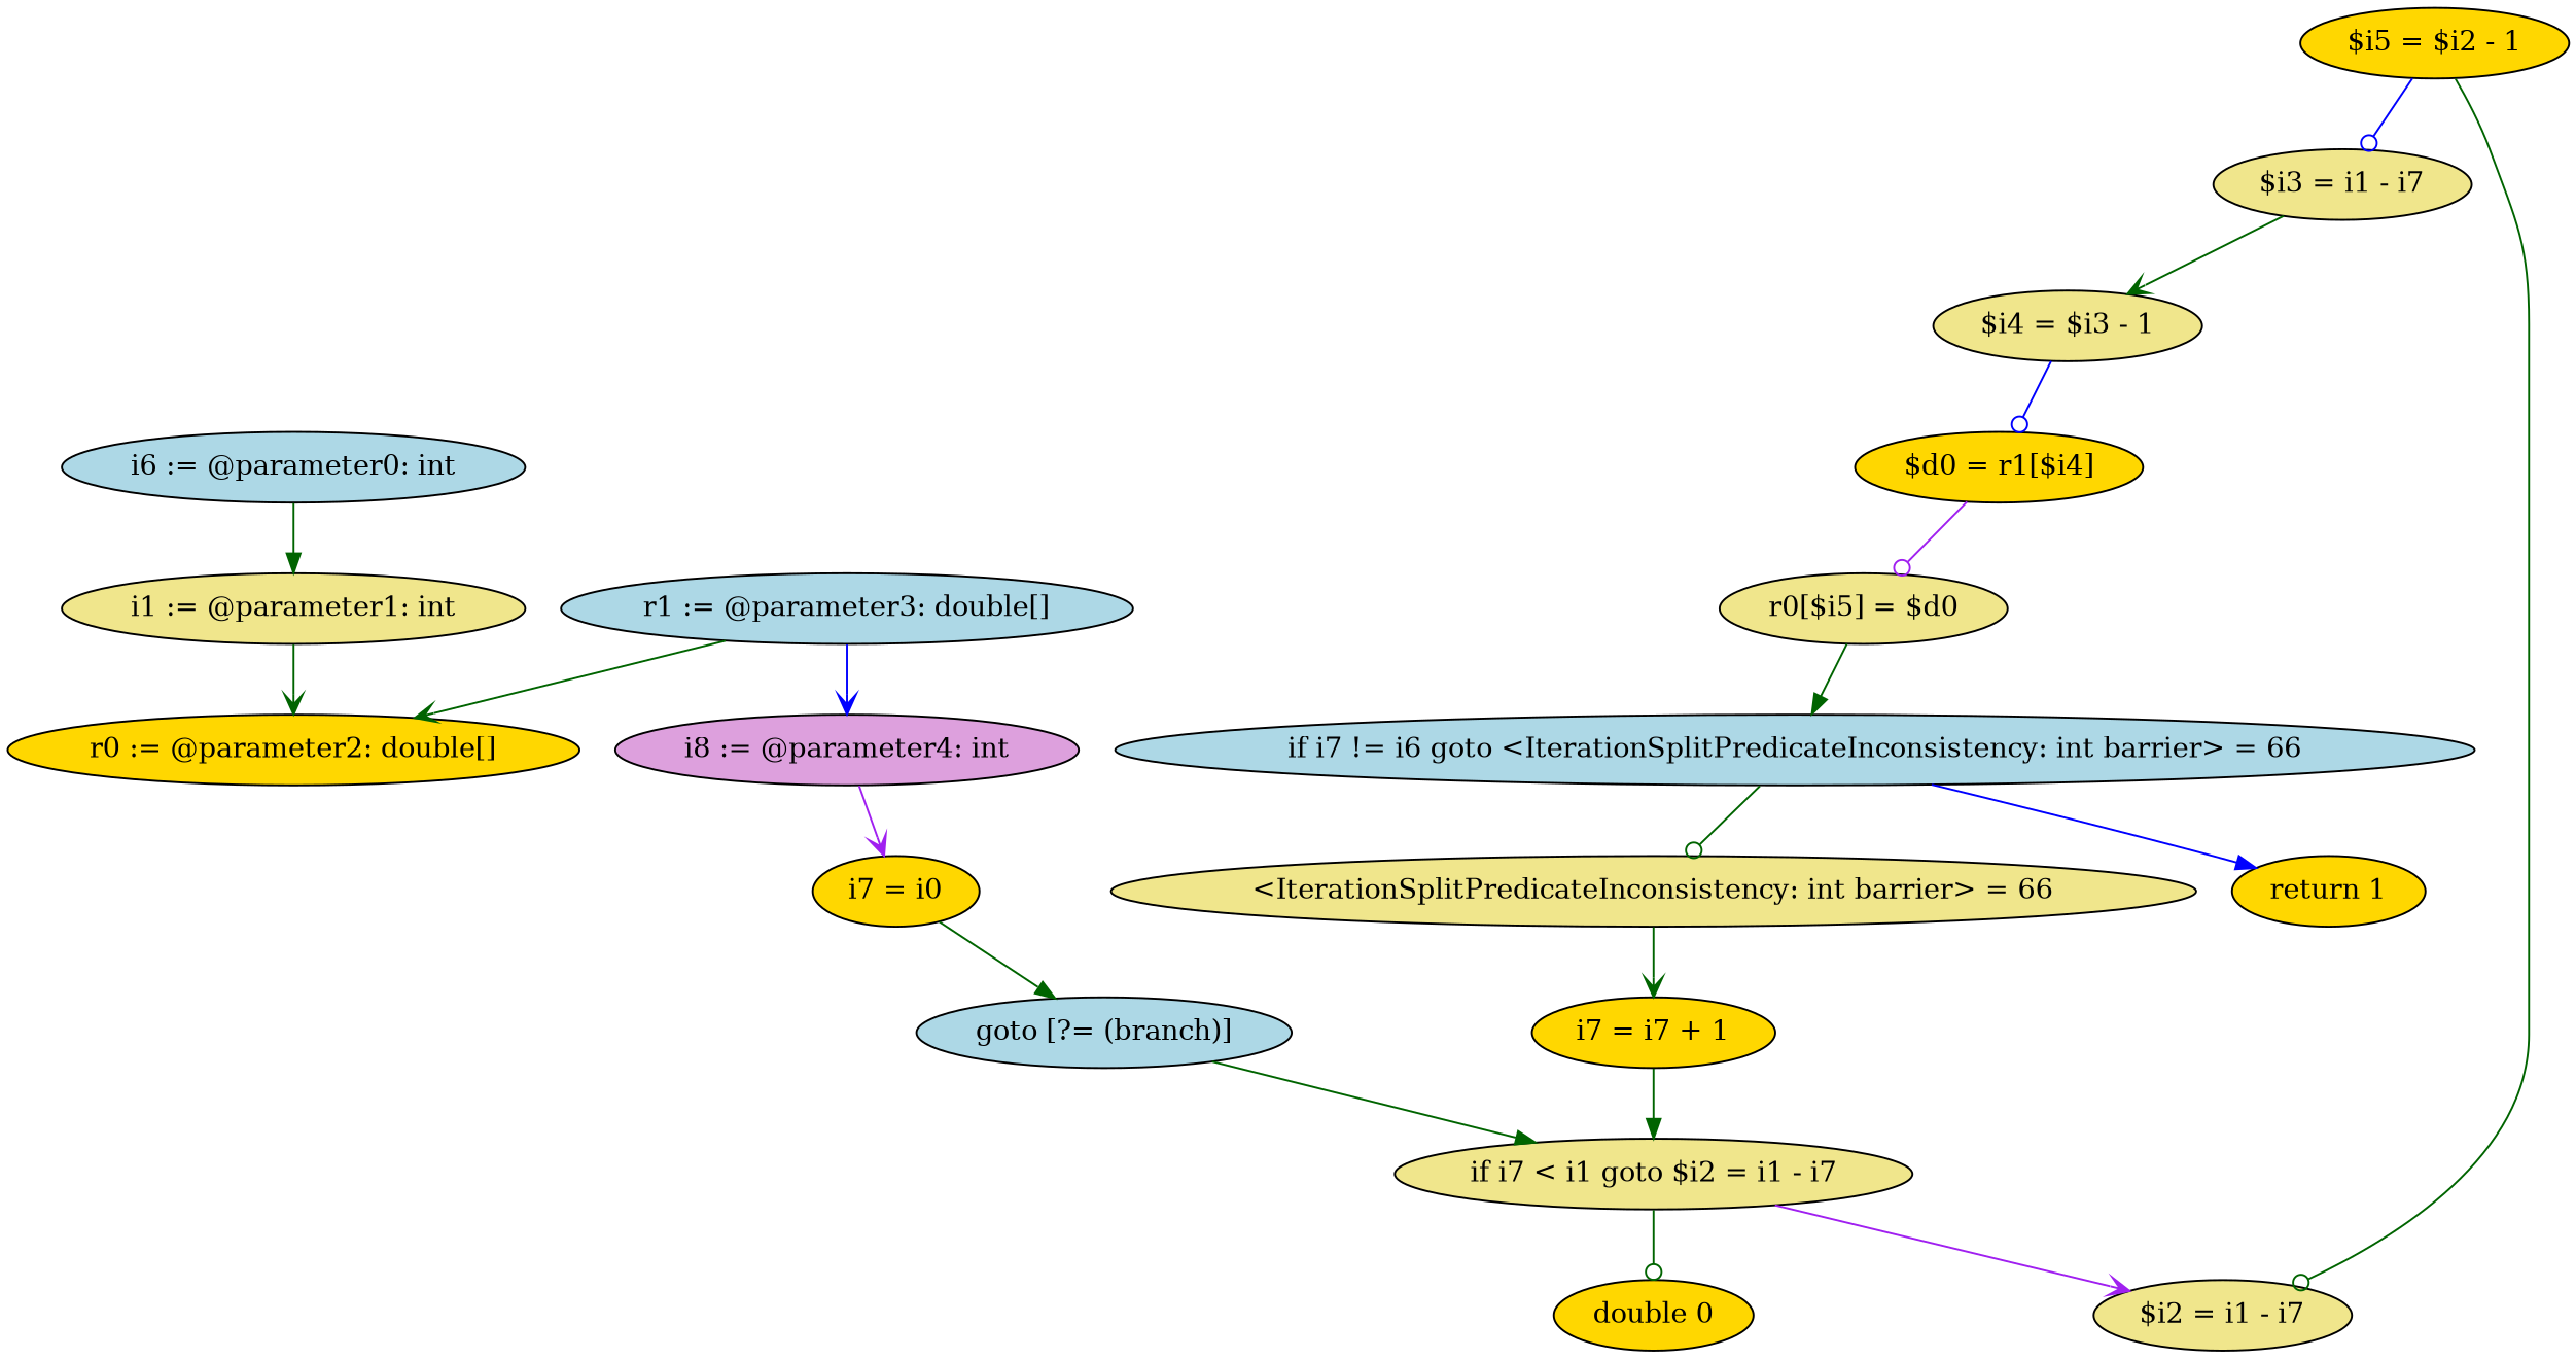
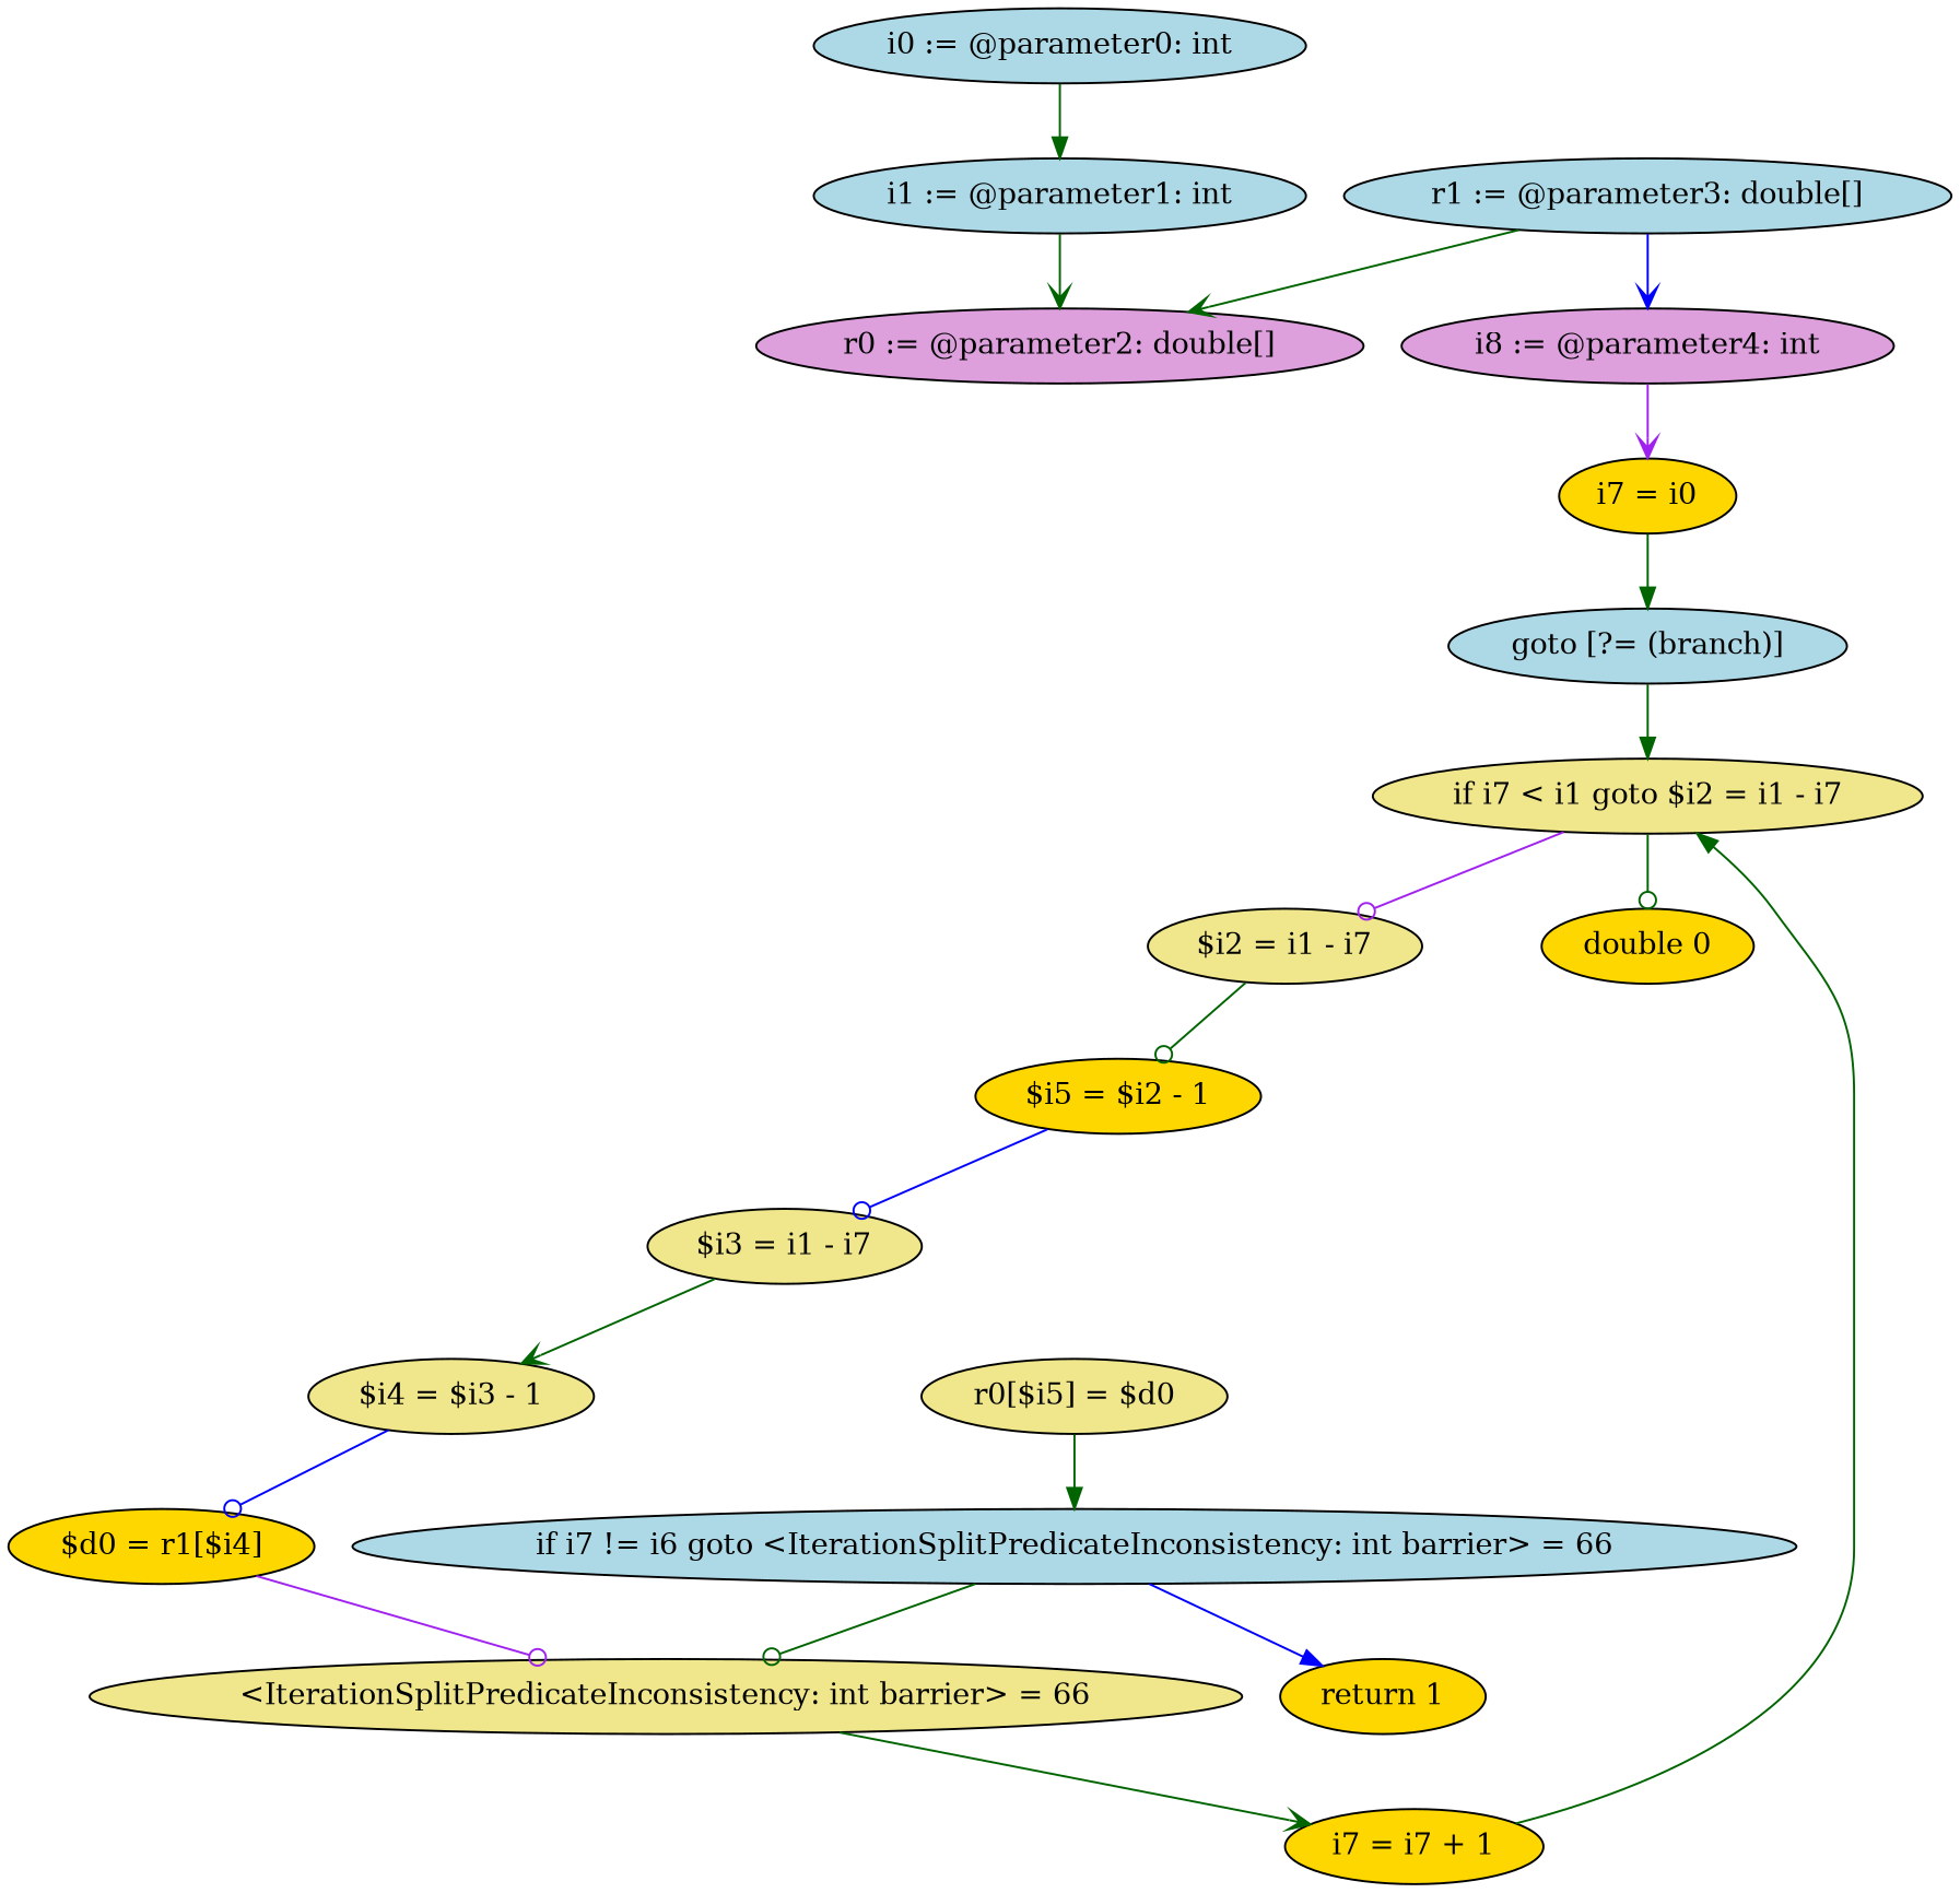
  digraph {
    node [fillcolor=khaki style=filled]
    edge [arrowhead=vee color=darkgreen]
-   "i0 := @parameter0: int" [fillcolor=lightblue label="i6 := @parameter0: int"]
-   "i1 := @parameter1: int"
-   "r0 := @parameter2: double[]" [fillcolor=gold]
+   "i0 := @parameter0: int" [fillcolor=lightblue]
+   "i1 := @parameter1: int" [fillcolor=lightblue]
+   "r0 := @parameter2: double[]" [fillcolor=plum]
    "r1 := @parameter3: double[]" [fillcolor=lightblue]
    n5 [fillcolor=plum label="i8 := @parameter4: int"]
    "i7 = i0" [fillcolor=gold]
    "goto [?= (branch)]" [fillcolor=lightblue]
    "if i7 < i1 goto $i2 = i1 - i7"
    "$i2 = i1 - i7"
    n10 [fillcolor=gold label="double 0"]
    "$i5 = $i2 - 1" [fillcolor=gold]
    "$i3 = i1 - i7"
    "$i4 = $i3 - 1"
    "$d0 = r1[$i4]" [fillcolor=gold]
    "r0[$i5] = $d0"
    "if i7 != i6 goto <IterationSplitPredicateInconsistency: int barrier> = 66" [fillcolor=lightblue]
    "return 1" [fillcolor=gold]
    "<IterationSplitPredicateInconsistency: int barrier> = 66"
    "i7 = i7 + 1" [fillcolor=gold]
    "i0 := @parameter0: int" -> "i1 := @parameter1: int" [arrowhead=normal]
    "i1 := @parameter1: int" -> "r0 := @parameter2: double[]"
    "r1 := @parameter3: double[]" -> "r0 := @parameter2: double[]"
    "r1 := @parameter3: double[]" -> n5 [color=blue]
    n5 -> "i7 = i0" [color=purple]
    "i7 = i0" -> "goto [?= (branch)]" [arrowhead=normal]
    "goto [?= (branch)]" -> "if i7 < i1 goto $i2 = i1 - i7" [arrowhead=normal]
-   "if i7 < i1 goto $i2 = i1 - i7" -> "$i2 = i1 - i7" [color=purple]
+   "if i7 < i1 goto $i2 = i1 - i7" -> "$i2 = i1 - i7" [arrowhead=odot color=purple]
    "if i7 < i1 goto $i2 = i1 - i7" -> n10 [arrowhead=odot]
-   "$i5 = $i2 - 1" -> "$i2 = i1 - i7" [arrowhead=odot]
+   "$i2 = i1 - i7" -> "$i5 = $i2 - 1" [arrowhead=odot]
    "$i5 = $i2 - 1" -> "$i3 = i1 - i7" [arrowhead=odot color=blue]
    "$i3 = i1 - i7" -> "$i4 = $i3 - 1"
    "$i4 = $i3 - 1" -> "$d0 = r1[$i4]" [arrowhead=odot color=blue]
-   "$d0 = r1[$i4]" -> "r0[$i5] = $d0" [arrowhead=odot color=purple]
+   "$d0 = r1[$i4]" -> "<IterationSplitPredicateInconsistency: int barrier> = 66" [arrowhead=odot color=purple]
    "r0[$i5] = $d0" -> "if i7 != i6 goto <IterationSplitPredicateInconsistency: int barrier> = 66" [arrowhead=normal]
    "if i7 != i6 goto <IterationSplitPredicateInconsistency: int barrier> = 66" -> "return 1" [arrowhead=normal color=blue]
    "if i7 != i6 goto <IterationSplitPredicateInconsistency: int barrier> = 66" -> "<IterationSplitPredicateInconsistency: int barrier> = 66" [arrowhead=odot]
    "<IterationSplitPredicateInconsistency: int barrier> = 66" -> "i7 = i7 + 1"
    "i7 = i7 + 1" -> "if i7 < i1 goto $i2 = i1 - i7" [arrowhead=normal]
  }
